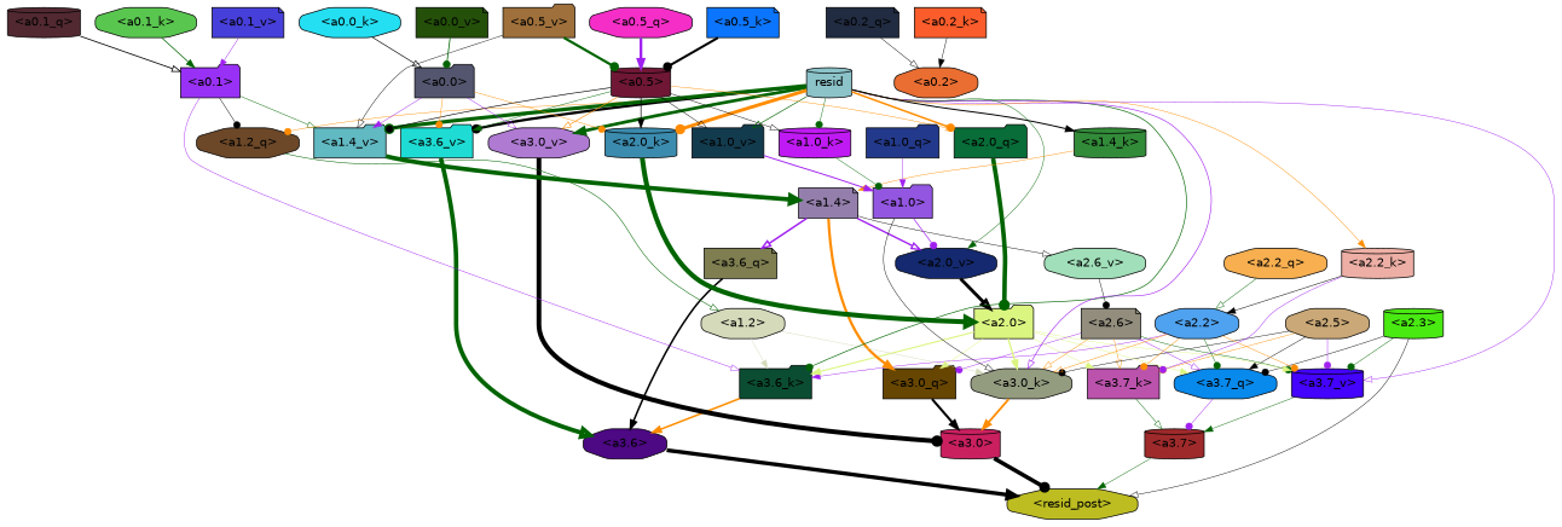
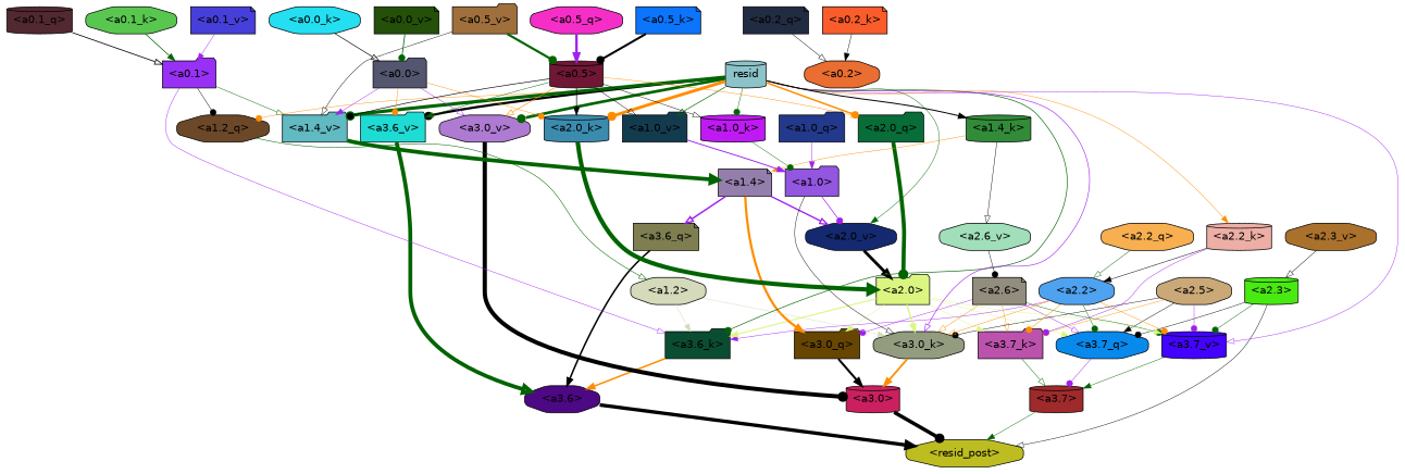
  strict digraph {
    splines=true
    node [color=black fontname=Helvetica shape=octagon style="filled, rounded"]
    edge [arrowhead=dot color=black penwidth=0.6]
    "<a3.7>" [fillcolor="#9f2a2b" shape=cylinder]
    "<resid_post>" [fillcolor="#bdbd22"]
    "<a3.6>" [fillcolor="#4d0884"]
    "<a3.0>" [fillcolor="#cb2060" shape=cylinder]
    "<a2.3>" [fillcolor="#49e912" shape=cylinder]
    "<a3.7_q>" [fillcolor="#0889ec"]
    "<a3.7_v>" [fillcolor="#4303fc" shape=cylinder]
    "<a3.7_k>" [fillcolor="#bb52ac" shape=folder]
    "<a3.6_q>" [fillcolor="#7e7e51" shape=note]
    "<a3.0_q>" [fillcolor="#674602" shape=folder]
    "<a3.6_k>" [fillcolor="#0b4d32" shape=folder]
    "<a3.0_k>" [fillcolor="#949c80"]
    "<a3.6_v>" [fillcolor="#1edcd3" shape=folder]
    "<a3.0_v>" [fillcolor="#ae7ad2"]
    "<a2.6>" [fillcolor="#928d7d" shape=note]
    "<a2.5>" [fillcolor="#caa877"]
    "<a2.2>" [fillcolor="#4fa2ef"]
    "<a2.0>" [fillcolor="#dbf581" shape=folder]
    "<a1.4>" [fillcolor="#947fac" shape=note]
    "<a2.6_v>" [fillcolor="#a0dfb9"]
    "<a2.0_v>" [fillcolor="#14296f"]
    "<a1.2>" [fillcolor="#d4daba"]
    "<a0.1>" [fillcolor="#9831f5" shape=folder]
    "<a1.2_q>" [fillcolor="#6c4828"]
    "<a1.4_v>" [fillcolor="#61b9c2" shape=folder]
    n26 [fillcolor="#8bc3c9" label=resid shape=cylinder]
    "<a2.0_q>" [fillcolor="#086d38" shape=folder]
    "<a2.2_k>" [fillcolor="#edafa5" shape=cylinder]
    "<a2.0_k>" [fillcolor="#3b8bae" shape=cylinder]
    "<a1.4_k>" [fillcolor="#328b39" shape=cylinder]
    "<a1.0_k>" [fillcolor="#c01af4" shape=cylinder]
    "<a1.0_v>" [fillcolor="#133b4e" shape=folder]
    "<a1.0>" [fillcolor="#9356e1" shape=folder]
    "<a0.5>" [fillcolor="#6f1735" shape=cylinder]
    "<a0.0>" [fillcolor="#53566e" shape=folder]
    "<a2.2_q>" [fillcolor="#f7af50"]
+   "<a2.3_v>" [fillcolor="#aa712c"]
    "<a1.0_q>" [fillcolor="#23398b" shape=folder]
    "<a0.2>" [fillcolor="#ea6d31"]
    "<a0.5_q>" [fillcolor="#f52ec8"]
    "<a0.2_q>" [fillcolor="#212c42" shape=note]
    "<a0.1_q>" [fillcolor="#522931" shape=cylinder]
    "<a0.5_k>" [fillcolor="#0c75fd" shape=note]
    "<a0.2_k>" [fillcolor="#fa5c2b" shape=note]
    "<a0.1_k>" [fillcolor="#59c74f"]
    "<a0.0_k>" [fillcolor="#24dff2"]
    "<a0.5_v>" [fillcolor="#9f703b" shape=folder]
    "<a0.1_v>" [fillcolor="#473fda" shape=note]
    "<a0.0_v>" [fillcolor="#24500a" shape=note]
    "<a3.7>" -> "<resid_post>" [arrowhead=normal color=darkgreen]
    "<a3.6>" -> "<resid_post>" [arrowhead=normal penwidth=4.751592040061951]
    "<a3.0>" -> "<resid_post>" [penwidth=4.904066681861877]
    "<a2.3>" -> "<resid_post>" [arrowhead=onormal]
    "<a2.3>" -> "<a3.7_q>"
    "<a2.3>" -> "<a3.7_v>" [color=darkgreen]
    "<a3.7_q>" -> "<a3.7>" [color=purple]
    "<a3.7_v>" -> "<a3.7>" [arrowhead=normal color=darkgreen]
    "<a3.7_k>" -> "<a3.7>" [arrowhead=onormal color=darkgreen]
    "<a3.6_q>" -> "<a3.6>" [arrowhead=normal penwidth=2.160832464694977]
    "<a3.0_q>" -> "<a3.0>" [arrowhead=normal penwidth=2.870753765106201]
    "<a3.6_k>" -> "<a3.6>" [arrowhead=normal color=darkorange penwidth=2.13908451795578]
    "<a3.0_k>" -> "<a3.0>" [arrowhead=normal color=darkorange penwidth=2.520303964614868]
    "<a3.6_v>" -> "<a3.6>" [arrowhead=onormal color=darkgreen penwidth=5.297133803367615]
    "<a3.0_v>" -> "<a3.0>" [penwidth=5.680712580680847]
    "<a2.6>" -> "<a3.7_q>" [arrowhead=onormal color=purple]
    "<a2.6>" -> "<a3.7_v>" [color=darkgreen]
    "<a2.6>" -> "<a3.7_k>" [arrowhead=onormal color=darkorange]
    "<a2.6>" -> "<a3.0_q>" [color=purple]
    "<a2.6>" -> "<a3.0_k>" [arrowhead=onormal color=darkorange]
    "<a2.5>" -> "<a3.7_q>" [arrowhead=normal]
    "<a2.5>" -> "<a3.7_v>" [color=purple]
    "<a2.5>" -> "<a3.7_k>" [color=darkorange]
    "<a2.5>" -> "<a3.0_k>"
    "<a2.2>" -> "<a3.7_q>" [color=darkgreen]
    "<a2.2>" -> "<a3.7_v>" [color=darkorange]
    "<a2.2>" -> "<a3.7_k>" [color=darkorange]
    "<a2.2>" -> "<a3.6_k>" [arrowhead=normal color=purple]
    "<a2.2>" -> "<a3.0_k>" [arrowhead=onormal color=darkorange]
    "<a2.0>" -> "<a3.7_q>" [color="#dbf581" arrowhead=""]
    "<a2.0>" -> "<a3.7_v>" [color="#dbf581" arrowhead=""]
    "<a2.0>" -> "<a3.7_k>" [color="#dbf581" arrowhead=""]
    "<a2.0>" -> "<a3.0_q>" [color="#dbf581" arrowhead=""]
    "<a2.0>" -> "<a3.6_k>" [color="#dbf581" penwidth=1.564806342124939 arrowhead=""]
    "<a2.0>" -> "<a3.0_k>" [color="#dbf581" penwidth=1.9353990852832794 arrowhead=""]
    "<a1.4>" -> "<a3.6_q>" [arrowhead=onormal color=purple penwidth=2.0727532356977463]
    "<a1.4>" -> "<a3.0_q>" [arrowhead=normal color=darkorange penwidth=3.1279823780059814]
-   "<a1.4>" -> "<a2.6_v>" [arrowhead=onormal]
+   "<a1.4_k>" -> "<a2.6_v>" [arrowhead=onormal]
    "<a1.4>" -> "<a2.0_v>" [arrowhead=onormal color=purple penwidth=1.9170897603034973]
    "<a2.6_v>" -> "<a2.6>"
    "<a2.0_v>" -> "<a2.0>" [arrowhead=onormal penwidth=3.9621697664260864]
    "<a1.2>" -> "<a3.6_k>" [color="#d4daba" arrowhead=""]
    "<a1.2>" -> "<a3.0_k>" [color="#d4daba" arrowhead=""]
    "<a0.1>" -> "<a3.6_k>" [arrowhead=onormal color=purple]
    "<a0.1>" -> "<a1.2_q>"
    "<a0.1>" -> "<a1.4_v>" [arrowhead=onormal color=darkgreen penwidth=0.6202214732766151]
    "<a1.2_q>" -> "<a1.2>" [arrowhead=onormal color=darkgreen penwidth=0.7185482024215162]
    "<a1.4_v>" -> "<a1.4>" [arrowhead=normal color=darkgreen penwidth=5.280138969421387]
    n26 -> "<a3.7_v>" [arrowhead=onormal color=purple]
    n26 -> "<a3.6_k>" [color=darkgreen penwidth=0.8915999233722687]
    n26 -> "<a3.0_k>" [arrowhead=onormal color=purple penwidth=0.832088902592659]
    n26 -> "<a3.6_v>" [penwidth=3.1840110421180725]
-   n26 -> "<a3.0_v>" [arrowhead=normal color=darkgreen penwidth=3.8132747188210487]
+   n26 -> "<a3.0_v>" [color=darkgreen penwidth=3.8132747188210487]
    n26 -> "<a2.0_v>" [arrowhead=normal color=darkgreen]
    n26 -> "<a1.2_q>" [color=darkorange]
    n26 -> "<a1.4_v>" [color=darkgreen penwidth=4.4888065457344055]
    n26 -> "<a2.0_q>" [color=darkorange penwidth=2.084651827812195]
    n26 -> "<a2.2_k>" [arrowhead=normal color=darkorange]
    n26 -> "<a2.0_k>" [color=darkorange penwidth=4.084526404738426]
    n26 -> "<a1.4_k>" [arrowhead=normal penwidth=1.3912410736083984]
    n26 -> "<a1.0_k>" [color=darkgreen]
    n26 -> "<a1.0_v>" [arrowhead=onormal color=darkgreen penwidth=0.8796700537204742]
    "<a2.0_q>" -> "<a2.0>" [color=darkgreen penwidth=5.29856276512146]
    "<a2.2_k>" -> "<a3.7_k>" [color=purple penwidth=0.6069068089127541]
    "<a2.2_k>" -> "<a2.2>" [arrowhead=normal penwidth=0.6722683310508728]
    "<a2.0_k>" -> "<a2.0>" [arrowhead=onormal color=darkgreen penwidth=5.859246134757996]
    "<a1.4_k>" -> "<a1.4>" [arrowhead=normal color=darkorange]
    "<a1.0_k>" -> "<a1.0>" [color=darkgreen]
    "<a1.0_v>" -> "<a1.0>" [arrowhead=normal color=purple penwidth=1.318962275981903]
    "<a1.0>" -> "<a3.0_k>" [arrowhead=onormal]
    "<a1.0>" -> "<a2.0_v>" [color=purple penwidth=0.9450988052412868]
    "<a0.5>" -> "<a3.6_v>" [arrowhead=normal color=darkgreen]
    "<a0.5>" -> "<a3.0_v>" [arrowhead=onormal color=darkorange penwidth=0.8331108838319778]
    "<a0.5>" -> "<a1.4_v>" [penwidth=0.8757842034101486]
    "<a0.5>" -> "<a2.0_q>" [arrowhead=onormal color=darkorange]
    "<a0.5>" -> "<a2.0_k>" [arrowhead=normal penwidth=0.9412797391414642]
    "<a0.5>" -> "<a1.0_k>" [arrowhead=onormal]
    "<a0.5>" -> "<a1.0_v>" [arrowhead=onormal]
    "<a0.0>" -> "<a3.6_v>" [color=darkorange]
    "<a0.0>" -> "<a3.0_v>" [arrowhead=onormal color=purple]
    "<a0.0>" -> "<a1.4_v>" [arrowhead=normal color=purple]
    "<a0.0>" -> "<a2.0_k>" [color=darkorange]
    "<a2.2_q>" -> "<a2.2>" [arrowhead=onormal color=darkgreen]
+   "<a2.3_v>" -> "<a2.3>" [arrowhead=onormal]
    "<a1.0_q>" -> "<a1.0>" [arrowhead=normal color=purple]
    "<a0.5_q>" -> "<a0.5>" [arrowhead=normal color=purple penwidth=3.2715916633605957]
    "<a0.2_q>" -> "<a0.2>" [arrowhead=onormal]
    "<a0.1_q>" -> "<a0.1>" [arrowhead=onormal penwidth=1.0982357263565063]
    "<a0.5_k>" -> "<a0.5>" [penwidth=2.833264708518982]
    "<a0.2_k>" -> "<a0.2>" [arrowhead=normal]
    "<a0.1_k>" -> "<a0.1>" [arrowhead=normal color=darkgreen penwidth=1.0085628032684326]
    "<a0.0_k>" -> "<a0.0>" [arrowhead=onormal penwidth=0.8747712969779968]
    "<a0.5_v>" -> "<a1.4_v>" [arrowhead=onormal]
    "<a0.5_v>" -> "<a0.5>" [color=darkgreen penwidth=3.0403636693954468]
    "<a0.1_v>" -> "<a0.1>" [arrowhead=normal color=purple]
    "<a0.0_v>" -> "<a0.0>" [color=darkgreen penwidth=1.1078208088874817]
  }
